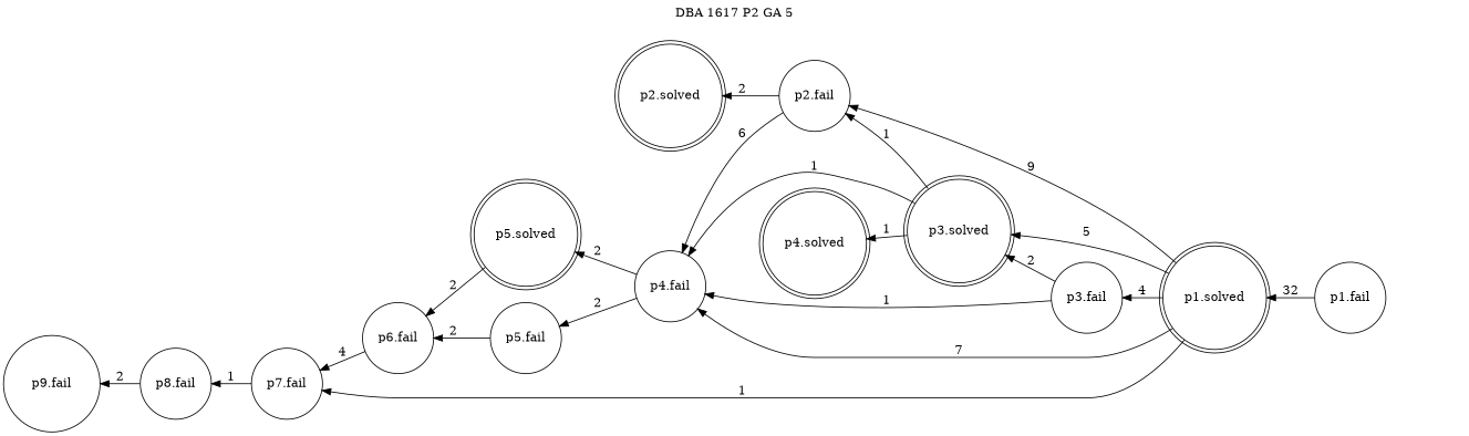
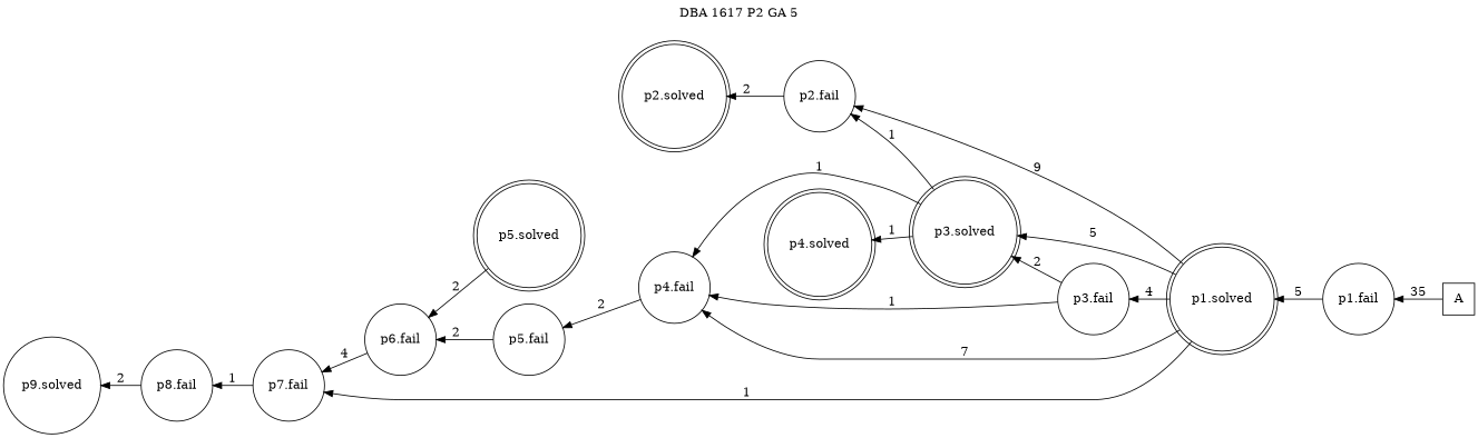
  digraph {
    label=" DBA 1617 P2 GA 5 "
    labelloc=tl
    rankdir=RL
    node [shape=circle]
+   n1 [label=A shape=square]
    n2 [label="p1.fail"]
    n3 [label="p1.solved" shape=doublecircle]
    n4 [label="p2.fail"]
    n5 [label="p3.fail"]
    n6 [label="p3.solved" shape=doublecircle]
    n7 [label="p4.fail"]
    n8 [label="p7.fail"]
    n9 [label="p2.solved" shape=doublecircle]
    n10 [label="p4.solved" shape=doublecircle]
    n11 [label="p5.solved" shape=doublecircle]
    n12 [label="p5.fail"]
    n13 [label="p6.fail"]
    n14 [label="p8.fail"]
-   n15 [label="p9.fail"]
-   n2 -> n3 [label=32]
+   n15 [label="p9.solved"]
+   n1 -> n2 [label=35]
+   n2 -> n3 [label=5]
    n3 -> n4 [label=9]
    n3 -> n5 [label=4]
    n3 -> n6 [label=5]
    n3 -> n7 [label=7]
    n3 -> n8 [label=1]
-   n4 -> n7 [label=6]
    n4 -> n9 [label=2]
    n5 -> n6 [label=2]
    n5 -> n7 [label=1]
    n6 -> n4 [label=1]
    n6 -> n7 [label=1]
    n6 -> n10 [label=1]
-   n7 -> n11 [label=2]
    n7 -> n12 [label=2]
    n8 -> n14 [label=1]
    n11 -> n13 [label=2]
    n12 -> n13 [label=2]
    n13 -> n8 [label=4]
    n14 -> n15 [label=2]
  }
